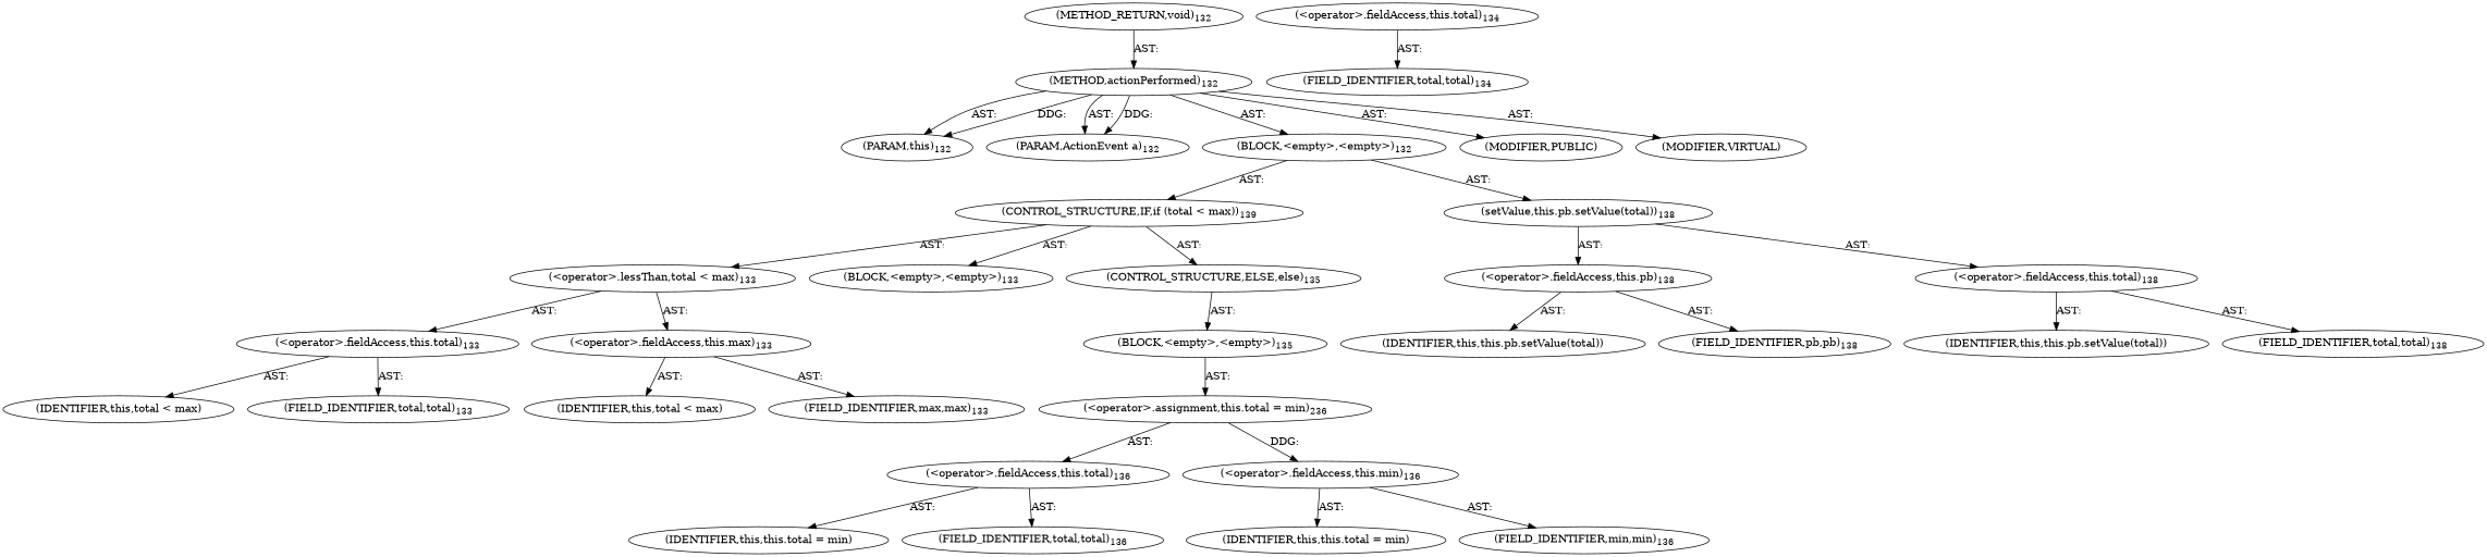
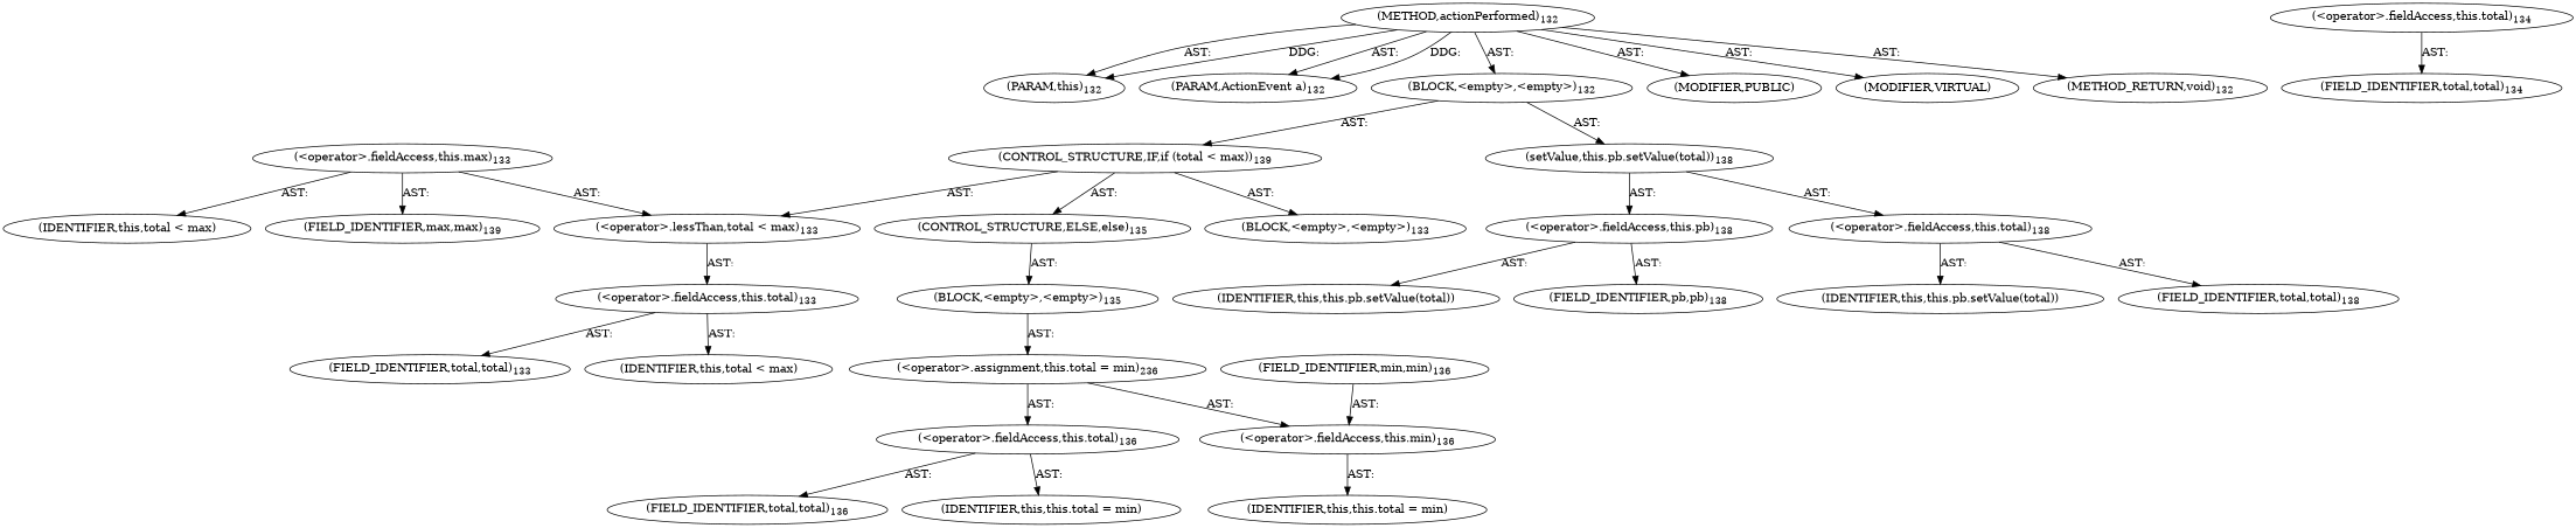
  digraph {
    n1 [label=<(METHOD,actionPerformed)<SUB>132</SUB>>]
    n2 [label=<(PARAM,this)<SUB>132</SUB>>]
    n3 [label=<(PARAM,ActionEvent a)<SUB>132</SUB>>]
    n4 [label=<(BLOCK,&lt;empty&gt;,&lt;empty&gt;)<SUB>132</SUB>>]
    n5 [label=<(MODIFIER,PUBLIC)>]
    n6 [label=<(MODIFIER,VIRTUAL)>]
    n7 [label=<(METHOD_RETURN,void)<SUB>132</SUB>>]
    n8 [label=<(CONTROL_STRUCTURE,IF,if (total &lt; max))<SUB>139</SUB>>]
    n9 [label=<(setValue,this.pb.setValue(total))<SUB>138</SUB>>]
    n10 [label=<(&lt;operator&gt;.lessThan,total &lt; max)<SUB>133</SUB>>]
    n11 [label=<(BLOCK,&lt;empty&gt;,&lt;empty&gt;)<SUB>133</SUB>>]
    n12 [label=<(CONTROL_STRUCTURE,ELSE,else)<SUB>135</SUB>>]
    n13 [label=<(&lt;operator&gt;.fieldAccess,this.pb)<SUB>138</SUB>>]
    n14 [label=<(&lt;operator&gt;.fieldAccess,this.total)<SUB>138</SUB>>]
    n15 [label=<(&lt;operator&gt;.fieldAccess,this.total)<SUB>133</SUB>>]
    n16 [label=<(&lt;operator&gt;.fieldAccess,this.max)<SUB>133</SUB>>]
    n17 [label=<(BLOCK,&lt;empty&gt;,&lt;empty&gt;)<SUB>135</SUB>>]
    n18 [label=<(IDENTIFIER,this,total &lt; max)>]
    n19 [label=<(FIELD_IDENTIFIER,total,total)<SUB>133</SUB>>]
    n20 [label=<(IDENTIFIER,this,total &lt; max)>]
-   n21 [label=<(FIELD_IDENTIFIER,max,max)<SUB>133</SUB>>]
+   n21 [label=<(FIELD_IDENTIFIER,max,max)<SUB>139</SUB>>]
    n22 [label=<(&lt;operator&gt;.fieldAccess,this.total)<SUB>134</SUB>>]
    n23 [label=<(FIELD_IDENTIFIER,total,total)<SUB>134</SUB>>]
    n24 [label=<(&lt;operator&gt;.assignment,this.total = min)<SUB>236</SUB>>]
    n25 [label=<(&lt;operator&gt;.fieldAccess,this.total)<SUB>136</SUB>>]
    n26 [label=<(&lt;operator&gt;.fieldAccess,this.min)<SUB>136</SUB>>]
    n27 [label=<(IDENTIFIER,this,this.total = min)>]
    n28 [label=<(FIELD_IDENTIFIER,total,total)<SUB>136</SUB>>]
    n29 [label=<(IDENTIFIER,this,this.total = min)>]
    n30 [label=<(FIELD_IDENTIFIER,min,min)<SUB>136</SUB>>]
    n31 [label=<(IDENTIFIER,this,this.pb.setValue(total))>]
    n32 [label=<(FIELD_IDENTIFIER,pb,pb)<SUB>138</SUB>>]
    n33 [label=<(IDENTIFIER,this,this.pb.setValue(total))>]
    n34 [label=<(FIELD_IDENTIFIER,total,total)<SUB>138</SUB>>]
    n1 -> n2 [label="AST: "]
    n1 -> n2 [label="DDG: "]
    n1 -> n3 [label="AST: "]
    n1 -> n3 [label="DDG: "]
    n1 -> n4 [label="AST: "]
    n1 -> n5 [label="AST: "]
    n1 -> n6 [label="AST: "]
-   n7 -> n1 [label="AST: "]
+   n1 -> n7 [label="AST: "]
    n4 -> n8 [label="AST: "]
    n4 -> n9 [label="AST: "]
    n8 -> n10 [label="AST: "]
    n8 -> n11 [label="AST: "]
    n8 -> n12 [label="AST: "]
    n9 -> n13 [label="AST: "]
    n9 -> n14 [label="AST: "]
    n10 -> n15 [label="AST: "]
-   n10 -> n16 [label="AST: "]
+   n16 -> n10 [label="AST: "]
    n12 -> n17 [label="AST: "]
    n13 -> n31 [label="AST: "]
    n13 -> n32 [label="AST: "]
    n14 -> n33 [label="AST: "]
    n14 -> n34 [label="AST: "]
    n15 -> n18 [label="AST: "]
    n15 -> n19 [label="AST: "]
    n16 -> n20 [label="AST: "]
    n16 -> n21 [label="AST: "]
    n17 -> n24 [label="AST: "]
    n22 -> n23 [label="AST: "]
    n24 -> n25 [label="AST: "]
-   n24 -> n26 [label="DDG: "]
+   n24 -> n26 [label="AST: "]
    n25 -> n27 [label="AST: "]
    n25 -> n28 [label="AST: "]
    n26 -> n29 [label="AST: "]
-   n26 -> n30 [label="AST: "]
+   n30 -> n26 [label="AST: "]
  }
